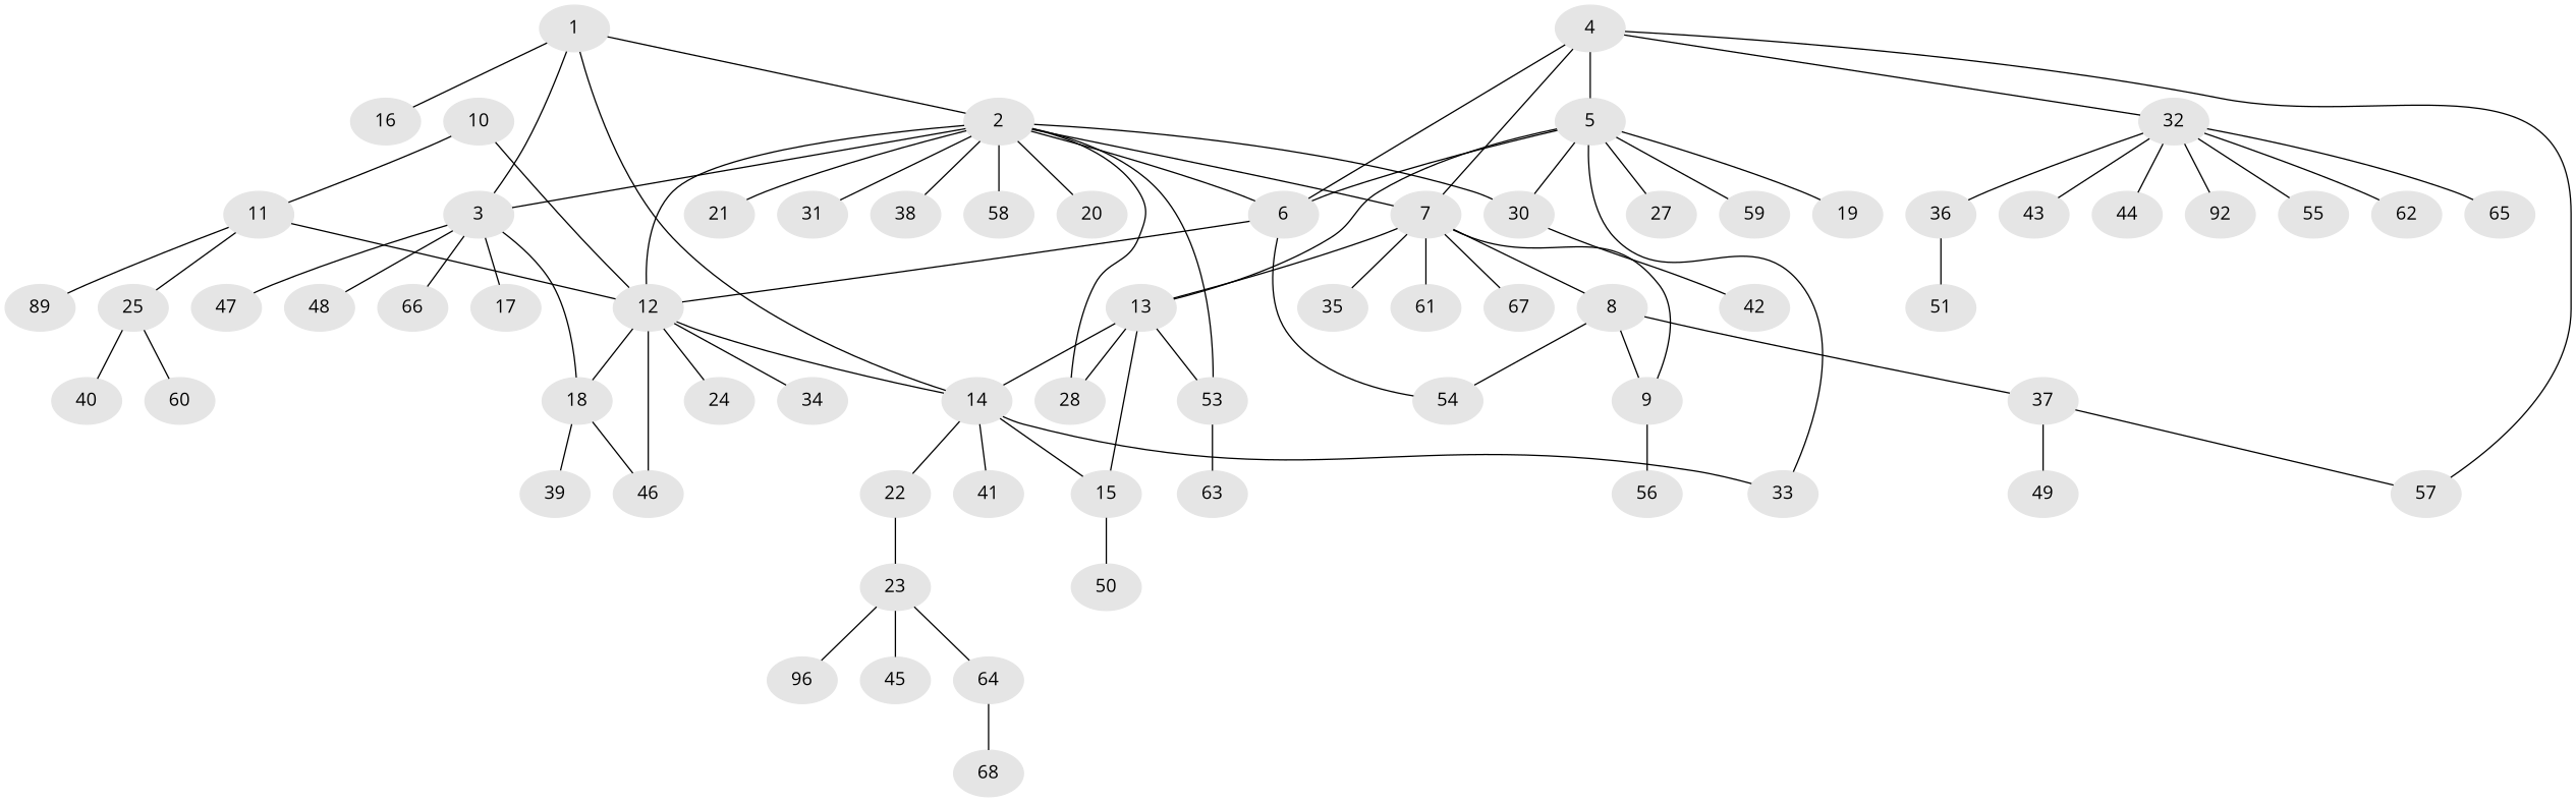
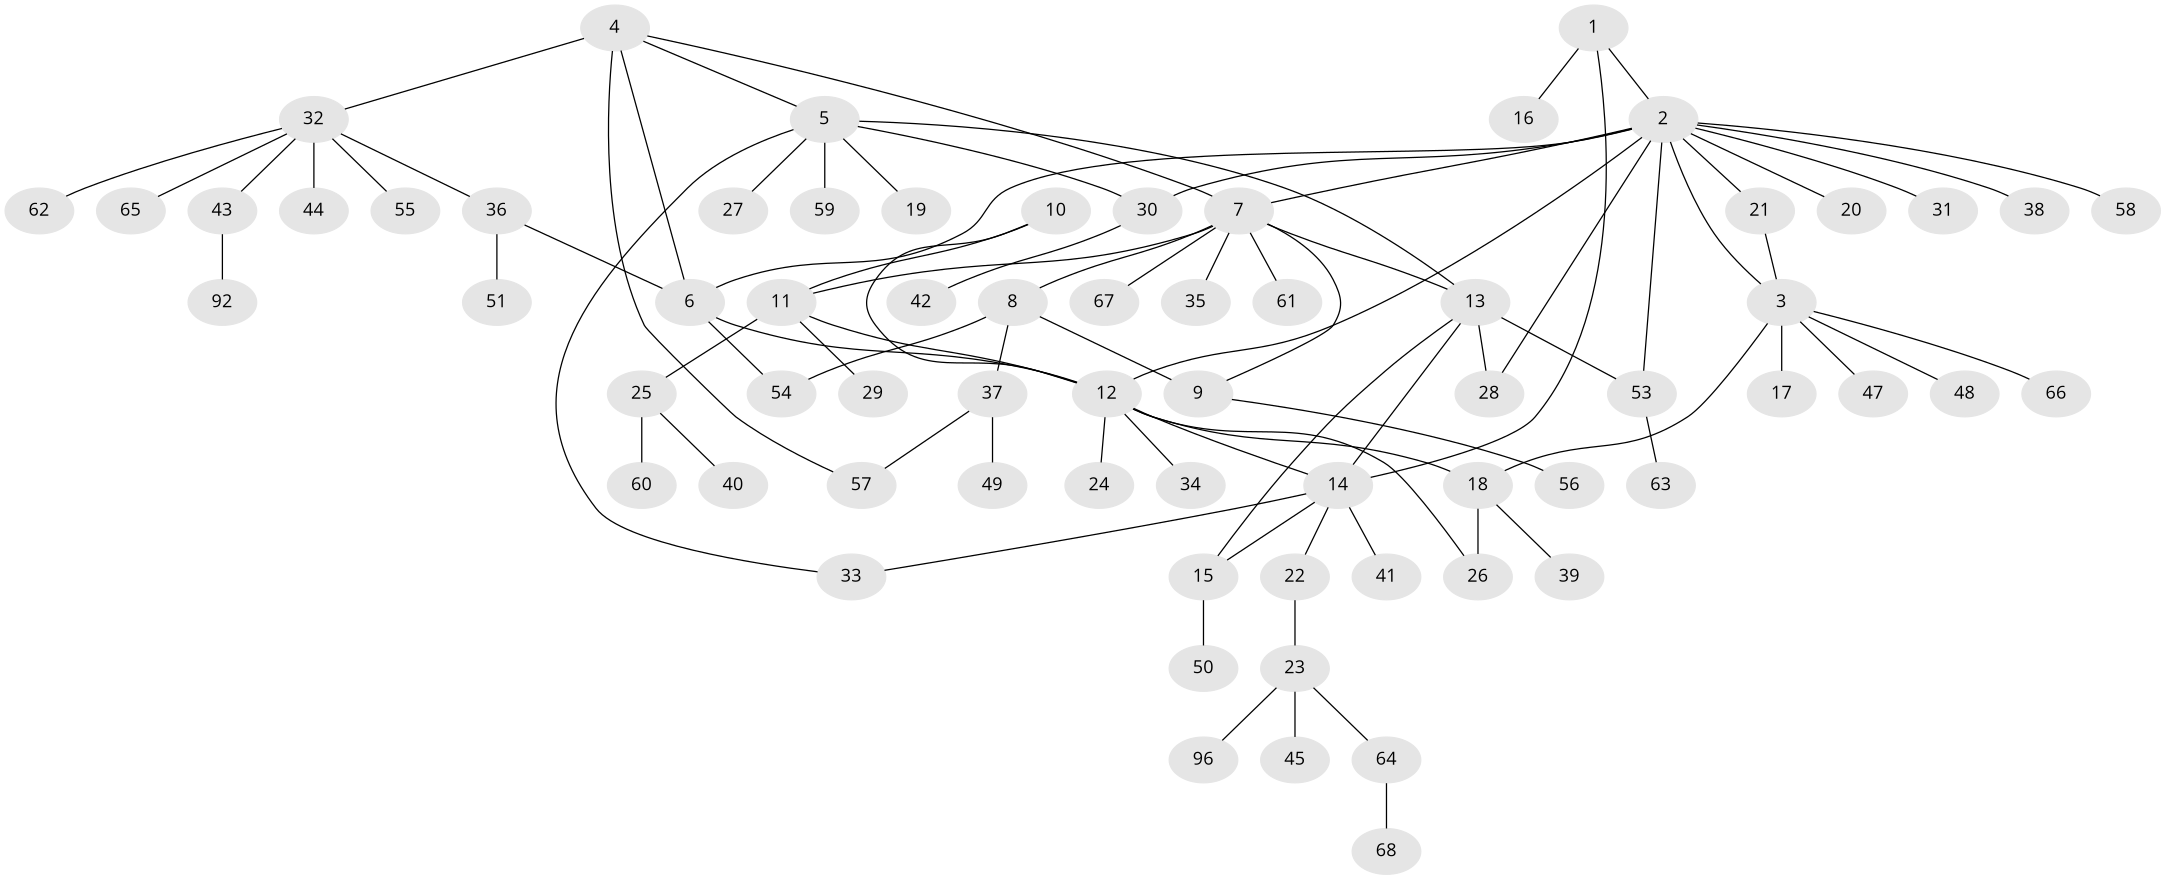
  graph {
    fontname="Open Sans"
    node [color=gray90 fontname="Open Sans" style=filled]
    edge [fontname="Open Sans"]
    1
    2
    3
    14
    16
    6
    7
    12
    20
    21
    28
    30
    31
    38
    53
    58
    17
    18
    47
    48
    66
    33
    15
    22
    41
    54
    13
    8
    9
    11
    35
    61
    67
    24
    34
-   46
+   46 [label=26]
    42
    63
    39
    4
    5
    32
    57
    19
    27
    59
    36
    43
    44
    n50 [label=92]
    55
    62
    65
    37
    56
    25
-   29 [label=89]
+   29
    49
    10
    40
    60
    50
    23
    n64 [label=96]
    45
    64
    68
    51
    1 -- 2
-   1 -- 3
+   21 -- 3
    1 -- 14
    1 -- 16
    2 -- 3
    2 -- 6
    2 -- 7
    2 -- 12
    2 -- 20
    2 -- 21
    2 -- 28
    2 -- 30
    2 -- 31
    2 -- 38
    2 -- 53
    2 -- 58
    3 -- 17
    3 -- 18
    3 -- 47
    3 -- 48
    3 -- 66
    14 -- 33
    14 -- 15
    14 -- 22
    14 -- 41
    6 -- 12
    6 -- 54
    7 -- 13
    7 -- 8
    7 -- 9
+   7 -- 11
    7 -- 35
    7 -- 61
    7 -- 67
    12 -- 14
    12 -- 18
    12 -- 24
    12 -- 34
    12 -- 46
    30 -- 42
    53 -- 63
    18 -- 46
    18 -- 39
    15 -- 50
    22 -- 23
    13 -- 14
    13 -- 28
    13 -- 53
    13 -- 15
    8 -- 54
    8 -- 9
    8 -- 37
    9 -- 56
    11 -- 12
    11 -- 25
    11 -- 29
    4 -- 6
    4 -- 7
    4 -- 5
    4 -- 32
    4 -- 57
-   5 -- 6
+   36 -- 6
    5 -- 30
    5 -- 33
    5 -- 13
    5 -- 19
    5 -- 27
    5 -- 59
    32 -- 36
    32 -- 43
    32 -- 44
-   32 -- n50
+   43 -- n50
    32 -- 55
    32 -- 62
    32 -- 65
    36 -- 51
    37 -- 57
    37 -- 49
    25 -- 40
    25 -- 60
    10 -- 12
    10 -- 11
    23 -- n64
    23 -- 45
    23 -- 64
    64 -- 68
  }
